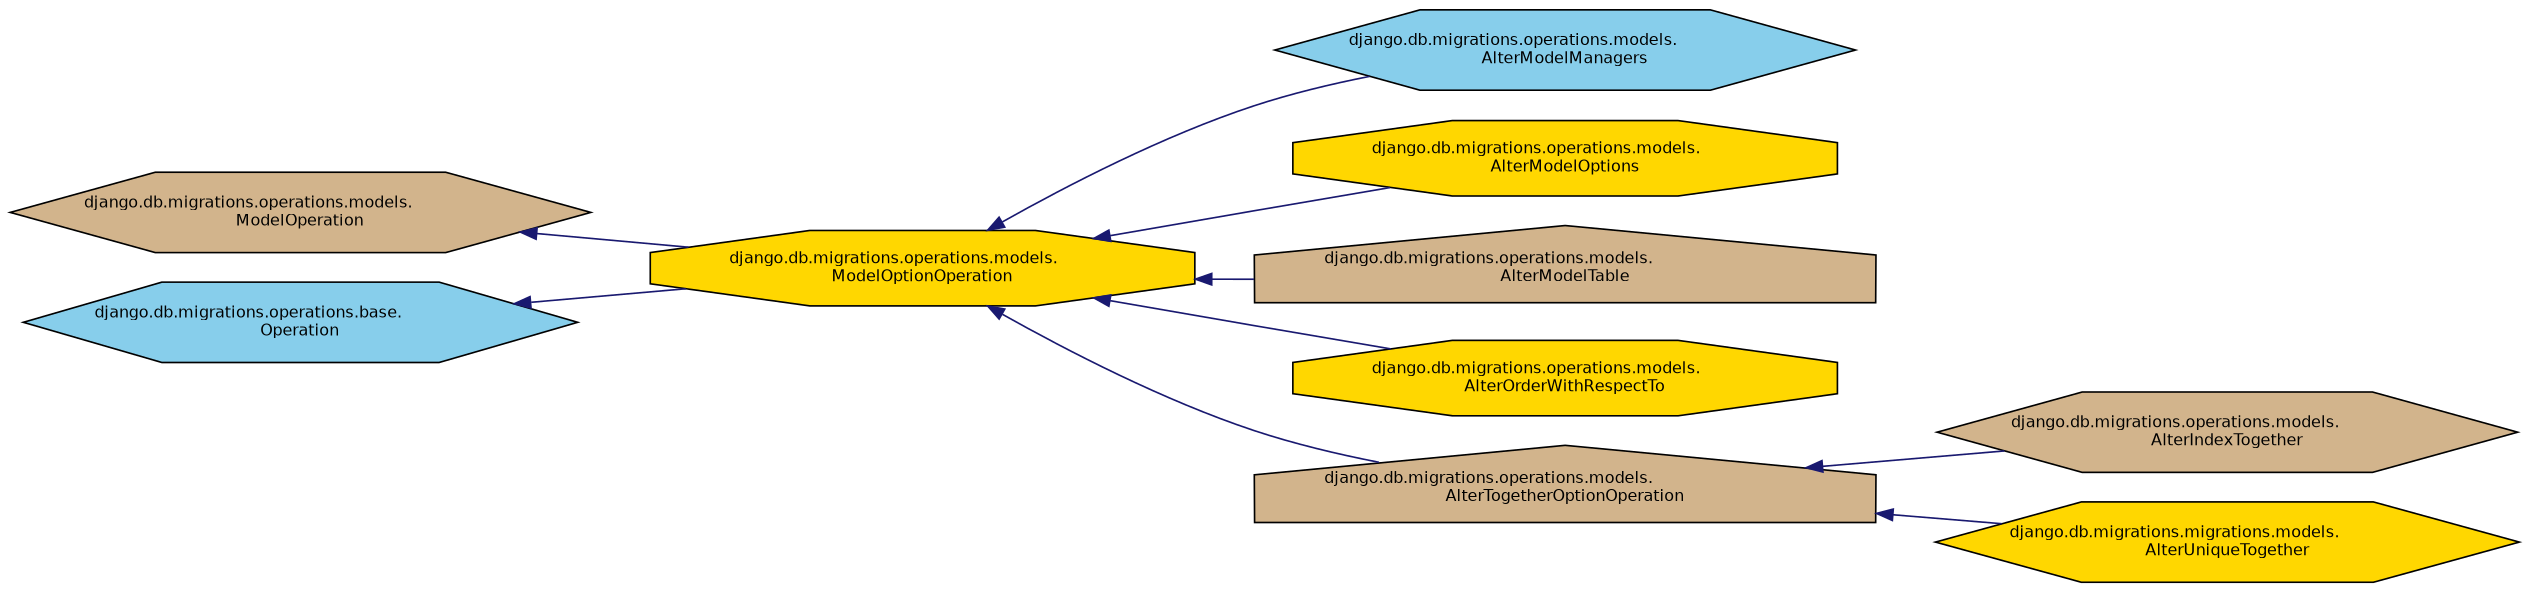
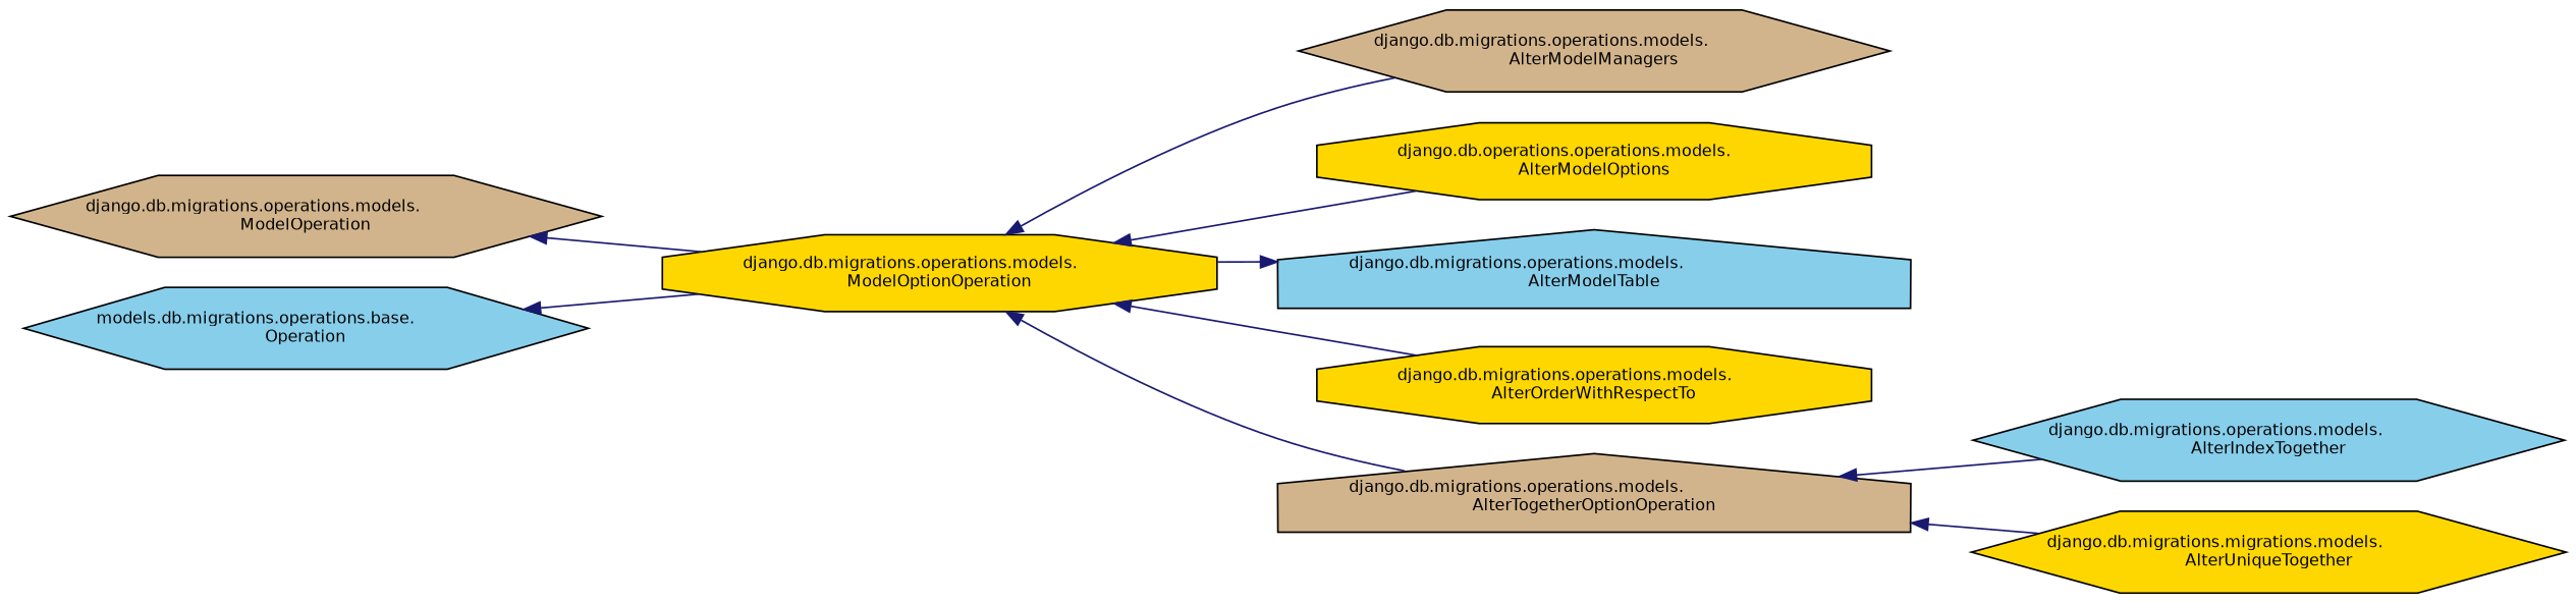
  digraph {
    rankdir=LR
    node [color=black fillcolor=gold fontname=Helvetica fontsize=10 shape=hexagon style=filled]
    edge [color=midnightblue dir=back fontname=Helvetica fontsize=10 labelfontname=Helvetica labelfontsize=10 style=solid]
    n1 [fontcolor=black height=0.2 label="django.db.migrations.operations.models.\lModelOptionOperation" shape=octagon width=0.4]
-   n2 [fillcolor=skyblue height=0.2 label="django.db.migrations.operations.models.\lAlterModelManagers" width=0.4]
-   n3 [height=0.2 label="django.db.migrations.operations.models.\lAlterModelOptions" shape=octagon width=0.4]
-   n4 [fillcolor=tan height=0.2 label="django.db.migrations.operations.models.\lAlterModelTable" shape=house width=0.4]
+   n2 [fillcolor=tan height=0.2 label="django.db.migrations.operations.models.\lAlterModelManagers" width=0.4]
+   n3 [height=0.2 label="django.db.operations.operations.models.\lAlterModelOptions" shape=octagon width=0.4]
+   n4 [fillcolor=skyblue height=0.2 label="django.db.migrations.operations.models.\lAlterModelTable" shape=house width=0.4]
    n5 [height=0.2 label="django.db.migrations.operations.models.\lAlterOrderWithRespectTo" shape=octagon width=0.4]
    n6 [fillcolor=tan height=0.2 label="django.db.migrations.operations.models.\lAlterTogetherOptionOperation" shape=house width=0.4]
-   n7 [fillcolor=tan height=0.2 label="django.db.migrations.operations.models.\lAlterIndexTogether" width=0.4]
+   n7 [fillcolor=skyblue height=0.2 label="django.db.migrations.operations.models.\lAlterIndexTogether" width=0.4]
    n8 [height=0.2 label="django.db.migrations.migrations.models.\lAlterUniqueTogether" width=0.4]
    n9 [fillcolor=tan height=0.2 label="django.db.migrations.operations.models.\lModelOperation" width=0.4]
-   n10 [fillcolor=skyblue height=0.2 label="django.db.migrations.operations.base.\lOperation" width=0.4]
+   n10 [fillcolor=skyblue height=0.2 label="models.db.migrations.operations.base.\lOperation" width=0.4]
    n1 -> n2
    n1 -> n3
-   n1 -> n4
+   n4 -> n1
    n1 -> n5
    n1 -> n6
    n6 -> n7
    n6 -> n8
    n9 -> n1
    n10 -> n1
  }
